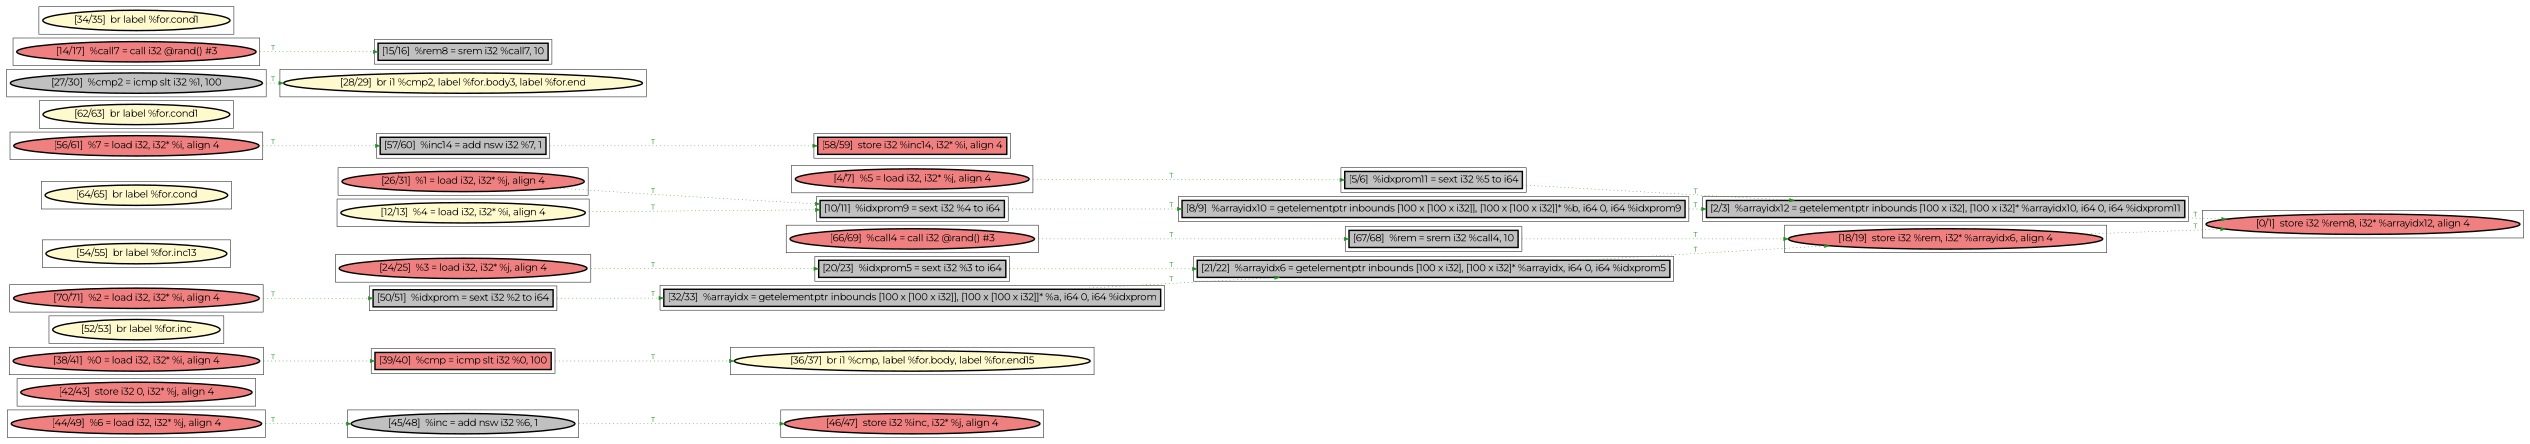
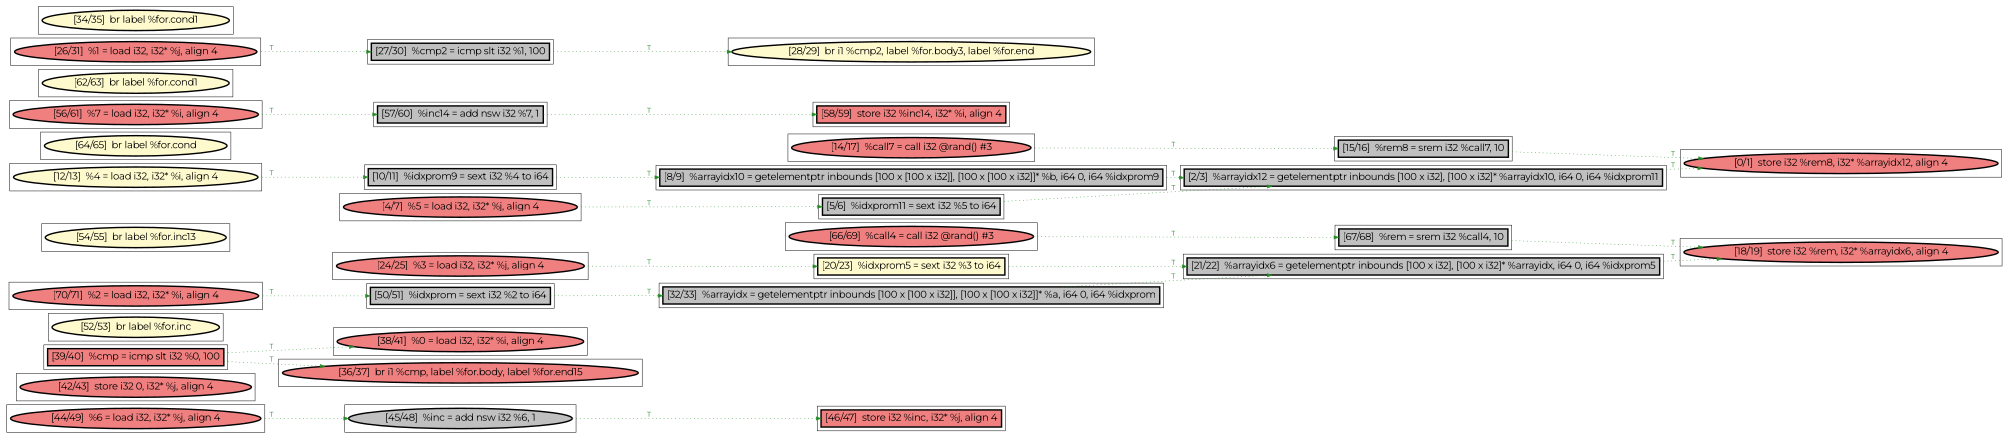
  digraph {
    fontname=Montserrat
    rankdir=LR
    node [fillcolor=lightcoral fontname=Montserrat fontsize=20 penwidth=3.0 shape=ellipse style=filled]
    edge [color=forestgreen fontcolor=forestgreen fontname=Montserrat style=dotted]
    n1 [fillcolor=grey label="[45/48]  %inc = add nsw i32 %6, 1"]
    n2 [label="[42/43]  store i32 0, i32* %j, align 4"]
    n3 [label="[38/41]  %0 = load i32, i32* %i, align 4"]
    n4 [fillcolor=lemonchiffon label="[52/53]  br label %for.inc"]
    n5 [fillcolor=grey label="[21/22]  %arrayidx6 = getelementptr inbounds [100 x i32], [100 x i32]* %arrayidx, i64 0, i64 %idxprom5" shape=rectangle]
    n6 [fillcolor=lemonchiffon label="[54/55]  br label %for.inc13"]
    n7 [label="[44/49]  %6 = load i32, i32* %j, align 4"]
    n8 [fillcolor=grey label="[5/6]  %idxprom11 = sext i32 %5 to i64" shape=rectangle]
    n9 [fillcolor=grey label="[67/68]  %rem = srem i32 %call4, 10" shape=rectangle]
    n10 [fillcolor=lemonchiffon label="[64/65]  br label %for.cond"]
    n11 [label="[58/59]  store i32 %inc14, i32* %i, align 4" shape=box]
    n12 [label="[56/61]  %7 = load i32, i32* %i, align 4"]
    n13 [fillcolor=lemonchiffon label="[62/63]  br label %for.cond1"]
    n14 [fillcolor=grey label="[10/11]  %idxprom9 = sext i32 %4 to i64" shape=rectangle]
    n15 [fillcolor=grey label="[57/60]  %inc14 = add nsw i32 %7, 1" shape=rectangle]
    n16 [fillcolor=grey label="[8/9]  %arrayidx10 = getelementptr inbounds [100 x [100 x i32]], [100 x [100 x i32]]* %b, i64 0, i64 %idxprom9" shape=rectangle]
    n17 [label="[4/7]  %5 = load i32, i32* %j, align 4"]
    n18 [fillcolor=grey label="[2/3]  %arrayidx12 = getelementptr inbounds [100 x i32], [100 x i32]* %arrayidx10, i64 0, i64 %idxprom11" shape=rectangle]
    n19 [label="[26/31]  %1 = load i32, i32* %j, align 4"]
    n20 [fillcolor=lemonchiffon label="[12/13]  %4 = load i32, i32* %i, align 4"]
    n21 [label="[0/1]  store i32 %rem8, i32* %arrayidx12, align 4"]
    n22 [fillcolor=grey label="[50/51]  %idxprom = sext i32 %2 to i64" shape=rectangle]
-   n23 [fillcolor=grey label="[27/30]  %cmp2 = icmp slt i32 %1, 100"]
+   n23 [fillcolor=grey label="[27/30]  %cmp2 = icmp slt i32 %1, 100" shape=rectangle]
    n24 [label="[14/17]  %call7 = call i32 @rand() #3"]
    n25 [fillcolor=lemonchiffon label="[34/35]  br label %for.cond1"]
    n26 [label="[18/19]  store i32 %rem, i32* %arrayidx6, align 4"]
    n27 [label="[39/40]  %cmp = icmp slt i32 %0, 100" shape=rectangle]
-   n28 [fillcolor=grey label="[20/23]  %idxprom5 = sext i32 %3 to i64" shape=rectangle]
+   n28 [fillcolor=lemonchiffon label="[20/23]  %idxprom5 = sext i32 %3 to i64" shape=rectangle]
    n29 [label="[66/69]  %call4 = call i32 @rand() #3"]
    n30 [fillcolor=grey label="[32/33]  %arrayidx = getelementptr inbounds [100 x [100 x i32]], [100 x [100 x i32]]* %a, i64 0, i64 %idxprom" shape=rectangle]
    n31 [label="[24/25]  %3 = load i32, i32* %j, align 4"]
    n32 [label="[70/71]  %2 = load i32, i32* %i, align 4"]
    n33 [fillcolor=grey label="[15/16]  %rem8 = srem i32 %call7, 10" shape=rectangle]
    n34 [fillcolor=lemonchiffon label="[28/29]  br i1 %cmp2, label %for.body3, label %for.end"]
-   n35 [label="[46/47]  store i32 %inc, i32* %j, align 4"]
-   n36 [fillcolor=lemonchiffon label="[36/37]  br i1 %cmp, label %for.body, label %for.end15"]
+   n35 [label="[46/47]  store i32 %inc, i32* %j, align 4" shape=box]
+   n36 [label="[36/37]  br i1 %cmp, label %for.body, label %for.end15"]
    subgraph cluster_1 {
      n1
    }
    subgraph cluster_2 {
      n2
    }
    subgraph cluster_3 {
      n3
    }
    subgraph cluster_4 {
      n4
    }
    subgraph cluster_5 {
      n5
    }
    subgraph cluster_6 {
      n6
    }
    subgraph cluster_7 {
      n7
    }
    subgraph cluster_8 {
      n8
    }
    subgraph cluster_9 {
      n9
    }
    subgraph cluster_10 {
      n10
    }
    subgraph cluster_11 {
      n11
    }
    subgraph cluster_12 {
      n12
    }
    subgraph cluster_13 {
      n13
    }
    subgraph cluster_14 {
      n14
    }
    subgraph cluster_15 {
      n15
    }
    subgraph cluster_16 {
      n16
    }
    subgraph cluster_17 {
      n17
    }
    subgraph cluster_18 {
      n18
    }
    subgraph cluster_19 {
      n19
    }
    subgraph cluster_20 {
      n20
    }
    subgraph cluster_21 {
      n21
    }
    subgraph cluster_22 {
      n22
    }
    subgraph cluster_23 {
      n23
    }
    subgraph cluster_24 {
      n24
    }
    subgraph cluster_25 {
      n25
    }
    subgraph cluster_26 {
      n26
    }
    subgraph cluster_27 {
      n27
    }
    subgraph cluster_28 {
      n28
    }
    subgraph cluster_29 {
      n29
    }
    subgraph cluster_30 {
      n30
    }
    subgraph cluster_31 {
      n31
    }
    subgraph cluster_32 {
      n32
    }
    subgraph cluster_33 {
      n33
    }
    subgraph cluster_34 {
      n34
    }
    subgraph cluster_35 {
      n35
    }
    subgraph cluster_36 {
      n36
    }
    n1 -> n35 [label=T]
-   n3 -> n27 [label=T]
+   n27 -> n3 [label=T]
    n5 -> n26 [label=T]
    n7 -> n1 [label=T]
    n8 -> n18 [label=T]
    n9 -> n26 [label=T]
    n12 -> n15 [label=T]
    n14 -> n16 [label=T]
    n15 -> n11 [label=T]
    n16 -> n18 [label=T]
    n17 -> n8 [label=T]
    n18 -> n21 [label=T]
-   n19 -> n14 [label=T]
+   n19 -> n23 [label=T]
    n20 -> n14 [label=T]
    n22 -> n30 [label=T]
    n23 -> n34 [label=T]
    n24 -> n33 [label=T]
    n27 -> n36 [label=T]
    n28 -> n5 [label=T]
    n29 -> n9 [label=T]
    n30 -> n5 [label=T]
    n31 -> n28 [label=T]
    n32 -> n22 [label=T]
-   n26 -> n21 [label=T]
+   n33 -> n21 [label=T]
  }
